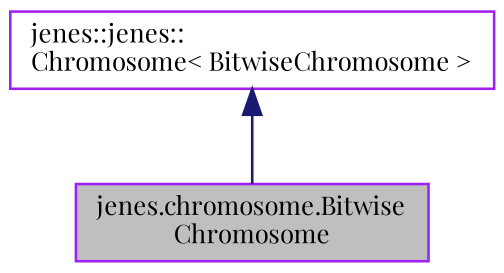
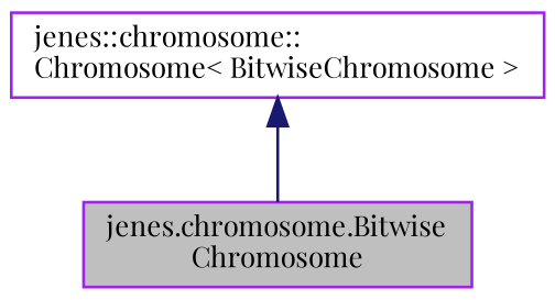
  digraph {
    fontname="Playfair Display"
    node [color=purple fontname="Playfair Display" fontsize=10 shape=record style=filled]
    n1 [fillcolor=grey75 fontcolor=black height=0.2 label="jenes.chromosome.Bitwise\lChromosome" width=0.4]
-   n2 [fillcolor=white height=0.2 label="jenes::jenes::\lChromosome\< BitwiseChromosome \>" width=0.4]
+   n2 [fillcolor=white height=0.2 label="jenes::chromosome::\lChromosome\< BitwiseChromosome \>" width=0.4]
    n2 -> n1 [color=midnightblue dir=back fontname="Playfair Display" fontsize=10 labelfontname=Helvetica labelfontsize=10 style=solid]
  }
